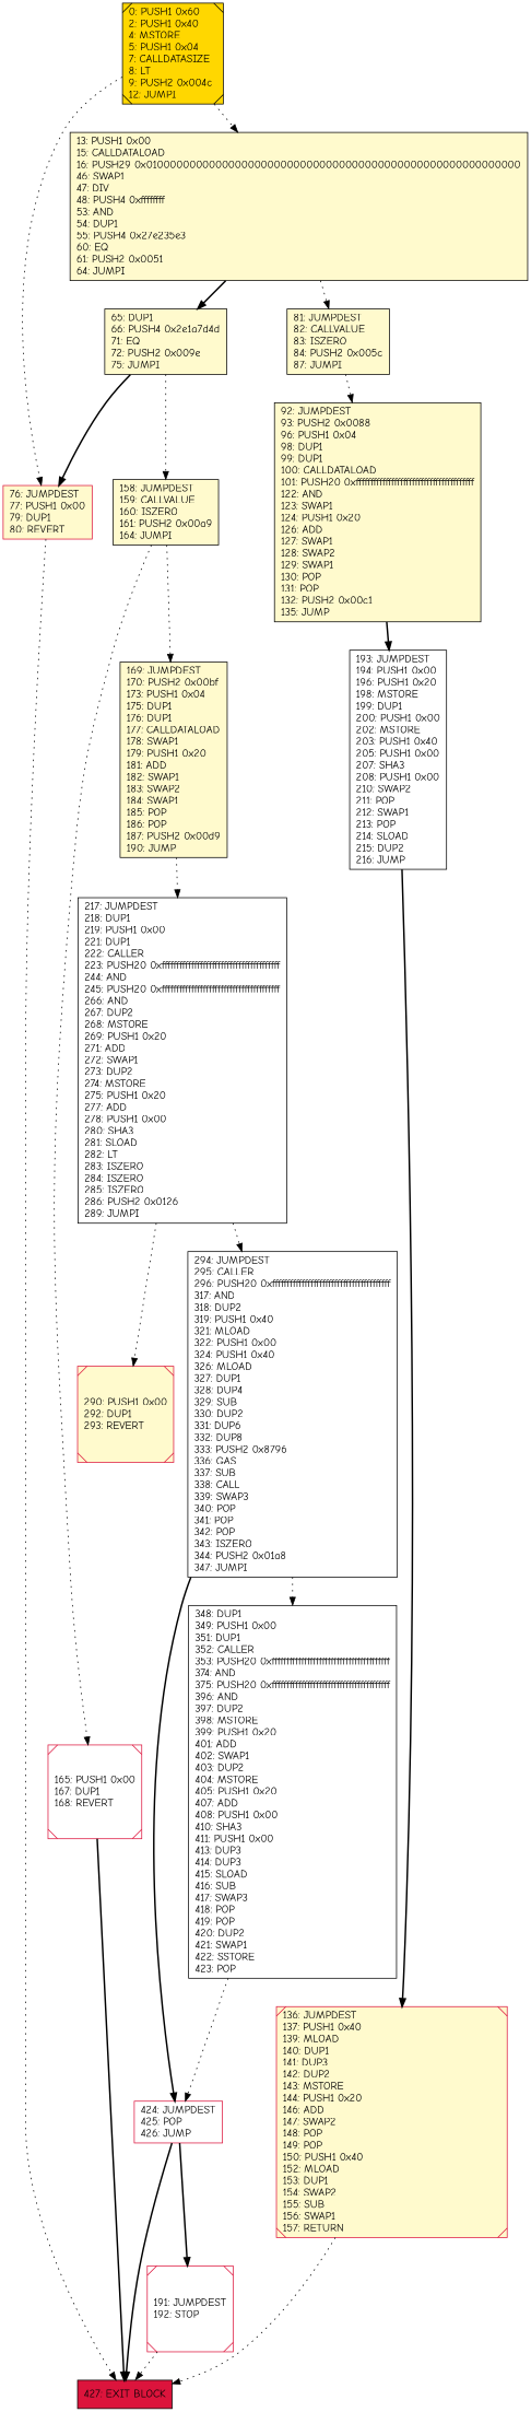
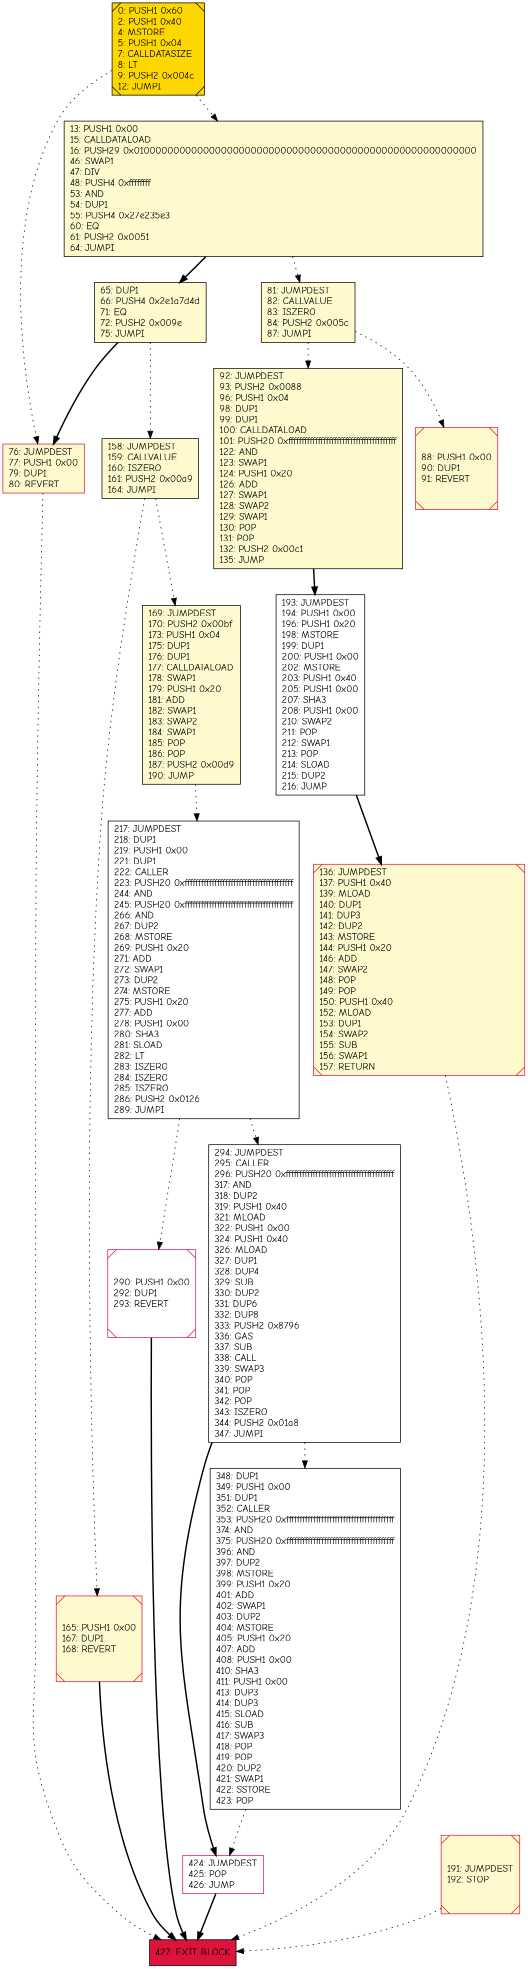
  digraph {
    fontname="Comic Neue"
    rankdir=UD
    node [color=black fillcolor=lemonchiffon fontcolor=black fontname="Comic Neue" shape=box style=filled]
    edge [fontname="Comic Neue" style=dotted]
    n1 [label="92: JUMPDEST\l93: PUSH2 0x0088\l96: PUSH1 0x04\l98: DUP1\l99: DUP1\l100: CALLDATALOAD\l101: PUSH20 0xffffffffffffffffffffffffffffffffffffffff\l122: AND\l123: SWAP1\l124: PUSH1 0x20\l126: ADD\l127: SWAP1\l128: SWAP2\l129: SWAP1\l130: POP\l131: POP\l132: PUSH2 0x00c1\l135: JUMP\l"]
    n2 [fillcolor=white label="193: JUMPDEST\l194: PUSH1 0x00\l196: PUSH1 0x20\l198: MSTORE\l199: DUP1\l200: PUSH1 0x00\l202: MSTORE\l203: PUSH1 0x40\l205: PUSH1 0x00\l207: SHA3\l208: PUSH1 0x00\l210: SWAP2\l211: POP\l212: SWAP1\l213: POP\l214: SLOAD\l215: DUP2\l216: JUMP\l"]
    n3 [color=crimson label="136: JUMPDEST\l137: PUSH1 0x40\l139: MLOAD\l140: DUP1\l141: DUP3\l142: DUP2\l143: MSTORE\l144: PUSH1 0x20\l146: ADD\l147: SWAP2\l148: POP\l149: POP\l150: PUSH1 0x40\l152: MLOAD\l153: DUP1\l154: SWAP2\l155: SUB\l156: SWAP1\l157: RETURN\l" shape=Msquare]
    n4 [label="65: DUP1\l66: PUSH4 0x2e1a7d4d\l71: EQ\l72: PUSH2 0x009e\l75: JUMPI\l"]
    n5 [color=crimson label="76: JUMPDEST\l77: PUSH1 0x00\l79: DUP1\l80: REVERT\l"]
    n6 [label="158: JUMPDEST\l159: CALLVALUE\l160: ISZERO\l161: PUSH2 0x00a9\l164: JUMPI\l"]
    n7 [fillcolor=crimson label="427: EXIT BLOCK\l"]
-   n8 [color=crimson fillcolor=white label="165: PUSH1 0x00\l167: DUP1\l168: REVERT\l" shape=Msquare]
+   n8 [color=crimson label="165: PUSH1 0x00\l167: DUP1\l168: REVERT\l" shape=Msquare]
    n9 [label="169: JUMPDEST\l170: PUSH2 0x00bf\l173: PUSH1 0x04\l175: DUP1\l176: DUP1\l177: CALLDATALOAD\l178: SWAP1\l179: PUSH1 0x20\l181: ADD\l182: SWAP1\l183: SWAP2\l184: SWAP1\l185: POP\l186: POP\l187: PUSH2 0x00d9\l190: JUMP\l"]
-   n10 [color=crimson label="290: PUSH1 0x00\l292: DUP1\l293: REVERT\l" shape=Msquare]
+   n10 [color=crimson fillcolor=white label="290: PUSH1 0x00\l292: DUP1\l293: REVERT\l" shape=Msquare]
    n11 [fillcolor=gold label="0: PUSH1 0x60\l2: PUSH1 0x40\l4: MSTORE\l5: PUSH1 0x04\l7: CALLDATASIZE\l8: LT\l9: PUSH2 0x004c\l12: JUMPI\l" shape=Msquare]
    n12 [label="13: PUSH1 0x00\l15: CALLDATALOAD\l16: PUSH29 0x0100000000000000000000000000000000000000000000000000000000\l46: SWAP1\l47: DIV\l48: PUSH4 0xffffffff\l53: AND\l54: DUP1\l55: PUSH4 0x27e235e3\l60: EQ\l61: PUSH2 0x0051\l64: JUMPI\l"]
    n13 [label="81: JUMPDEST\l82: CALLVALUE\l83: ISZERO\l84: PUSH2 0x005c\l87: JUMPI\l"]
-   n14 [color=crimson fillcolor=white label="191: JUMPDEST\l192: STOP\l" shape=Msquare]
+   n14 [color=crimson label="191: JUMPDEST\l192: STOP\l" shape=Msquare]
    n15 [fillcolor=white label="294: JUMPDEST\l295: CALLER\l296: PUSH20 0xffffffffffffffffffffffffffffffffffffffff\l317: AND\l318: DUP2\l319: PUSH1 0x40\l321: MLOAD\l322: PUSH1 0x00\l324: PUSH1 0x40\l326: MLOAD\l327: DUP1\l328: DUP4\l329: SUB\l330: DUP2\l331: DUP6\l332: DUP8\l333: PUSH2 0x8796\l336: GAS\l337: SUB\l338: CALL\l339: SWAP3\l340: POP\l341: POP\l342: POP\l343: ISZERO\l344: PUSH2 0x01a8\l347: JUMPI\l"]
    n16 [color=crimson fillcolor=white label="424: JUMPDEST\l425: POP\l426: JUMP\l"]
    n17 [fillcolor=white label="348: DUP1\l349: PUSH1 0x00\l351: DUP1\l352: CALLER\l353: PUSH20 0xffffffffffffffffffffffffffffffffffffffff\l374: AND\l375: PUSH20 0xffffffffffffffffffffffffffffffffffffffff\l396: AND\l397: DUP2\l398: MSTORE\l399: PUSH1 0x20\l401: ADD\l402: SWAP1\l403: DUP2\l404: MSTORE\l405: PUSH1 0x20\l407: ADD\l408: PUSH1 0x00\l410: SHA3\l411: PUSH1 0x00\l413: DUP3\l414: DUP3\l415: SLOAD\l416: SUB\l417: SWAP3\l418: POP\l419: POP\l420: DUP2\l421: SWAP1\l422: SSTORE\l423: POP\l"]
    n18 [fillcolor=white label="217: JUMPDEST\l218: DUP1\l219: PUSH1 0x00\l221: DUP1\l222: CALLER\l223: PUSH20 0xffffffffffffffffffffffffffffffffffffffff\l244: AND\l245: PUSH20 0xffffffffffffffffffffffffffffffffffffffff\l266: AND\l267: DUP2\l268: MSTORE\l269: PUSH1 0x20\l271: ADD\l272: SWAP1\l273: DUP2\l274: MSTORE\l275: PUSH1 0x20\l277: ADD\l278: PUSH1 0x00\l280: SHA3\l281: SLOAD\l282: LT\l283: ISZERO\l284: ISZERO\l285: ISZERO\l286: PUSH2 0x0126\l289: JUMPI\l"]
+   n19 [color=crimson label="88: PUSH1 0x00\l90: DUP1\l91: REVERT\l" shape=Msquare]
    n1 -> n2 [style=bold]
    n2 -> n3 [style=bold]
    n3 -> n7
    n4 -> n5 [style=bold]
    n4 -> n6
    n5 -> n7
    n6 -> n8
    n6 -> n9
    n8 -> n7 [style=bold]
    n9 -> n18
+   n10 -> n7 [style=bold]
    n11 -> n5
    n11 -> n12
    n12 -> n4 [style=bold]
    n12 -> n13
    n13 -> n1
+   n13 -> n19
    n14 -> n7
    n15 -> n16 [style=bold]
    n15 -> n17
    n16 -> n7 [style=bold]
-   n16 -> n14 [style=bold]
    n17 -> n16
    n18 -> n10
    n18 -> n15
  }
